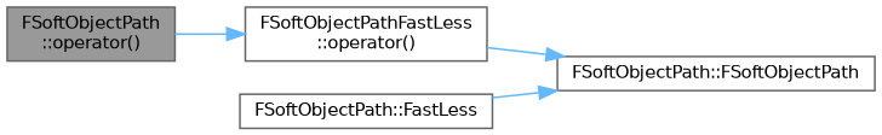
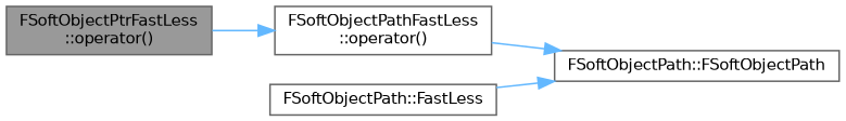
  digraph {
    rankdir=LR
    node [color=grey40 fillcolor=white fontname=Helvetica fontsize=10 shape=box style=filled]
    edge [color=steelblue1 fontname=Helvetica fontsize=10 labelfontname=Helvetica labelfontsize=10 style=solid]
-   n1 [color=gray40 fillcolor=grey60 fontcolor=black height=0.2 label="FSoftObjectPath\l::operator()" width=0.4]
+   n1 [color=gray40 fillcolor=grey60 fontcolor=black height=0.2 label="FSoftObjectPtrFastLess\l::operator()" width=0.4]
    n2 [height=0.2 label="FSoftObjectPathFastLess\l::operator()" width=0.4]
    n3 [height=0.2 label="FSoftObjectPath::FSoftObjectPath" width=0.4]
    n4 [height=0.2 label="FSoftObjectPath::FastLess" width=0.4]
    n1 -> n2
    n2 -> n3
    n4 -> n3
  }
